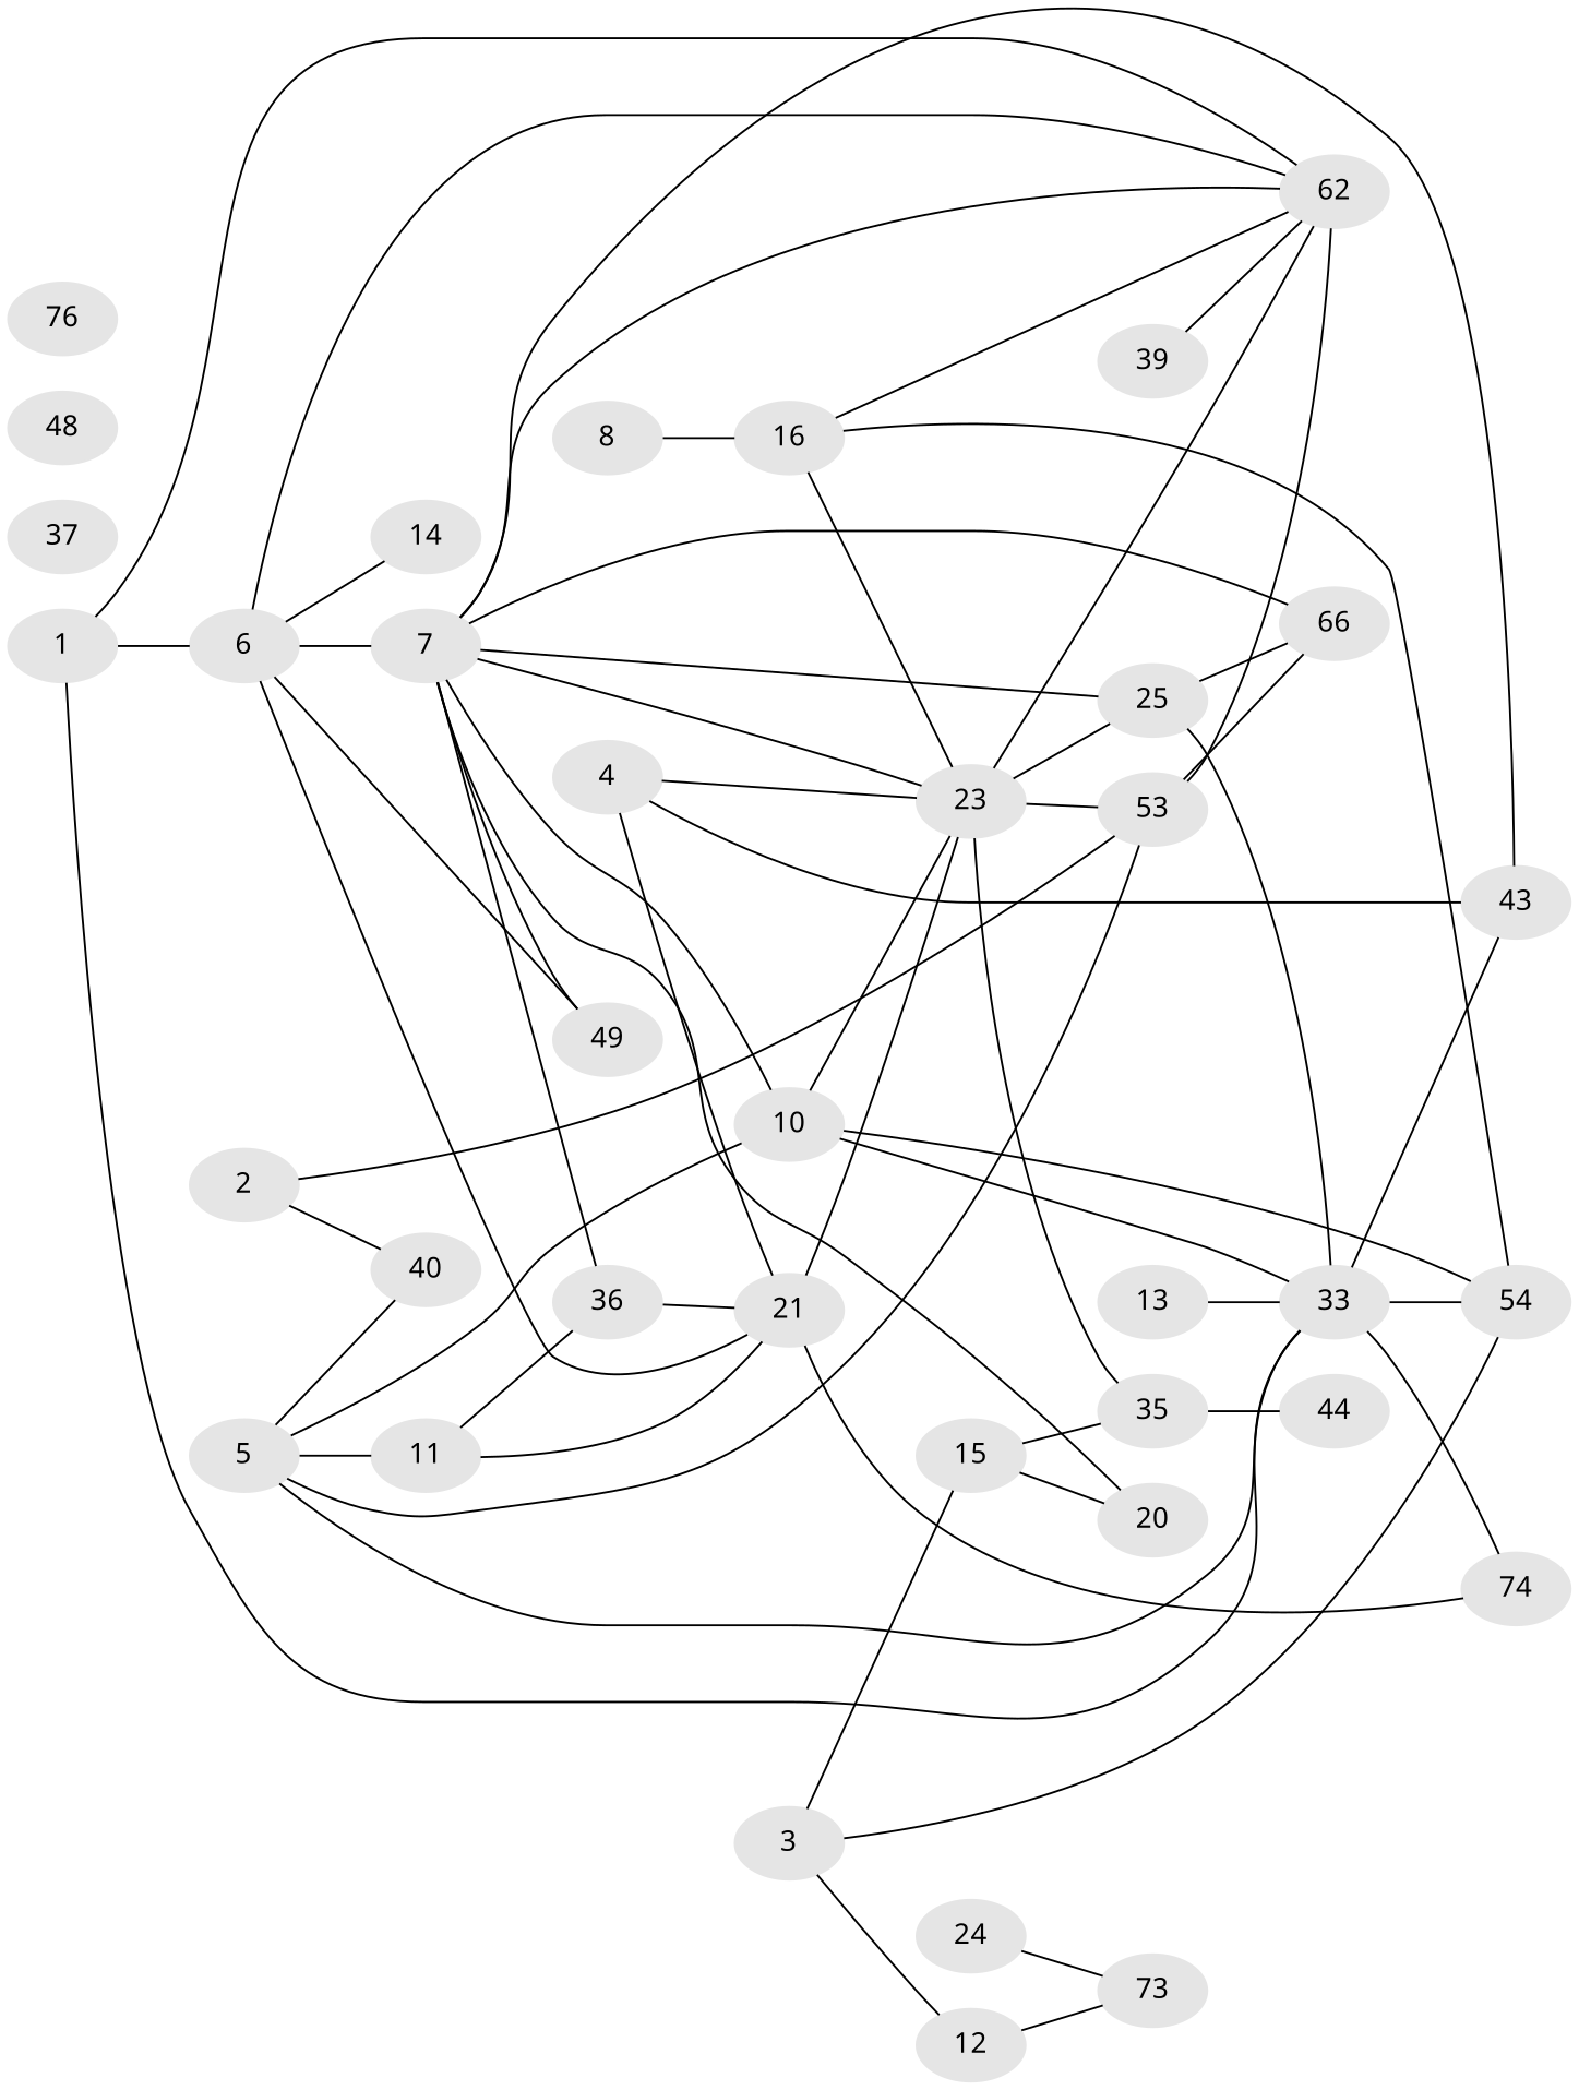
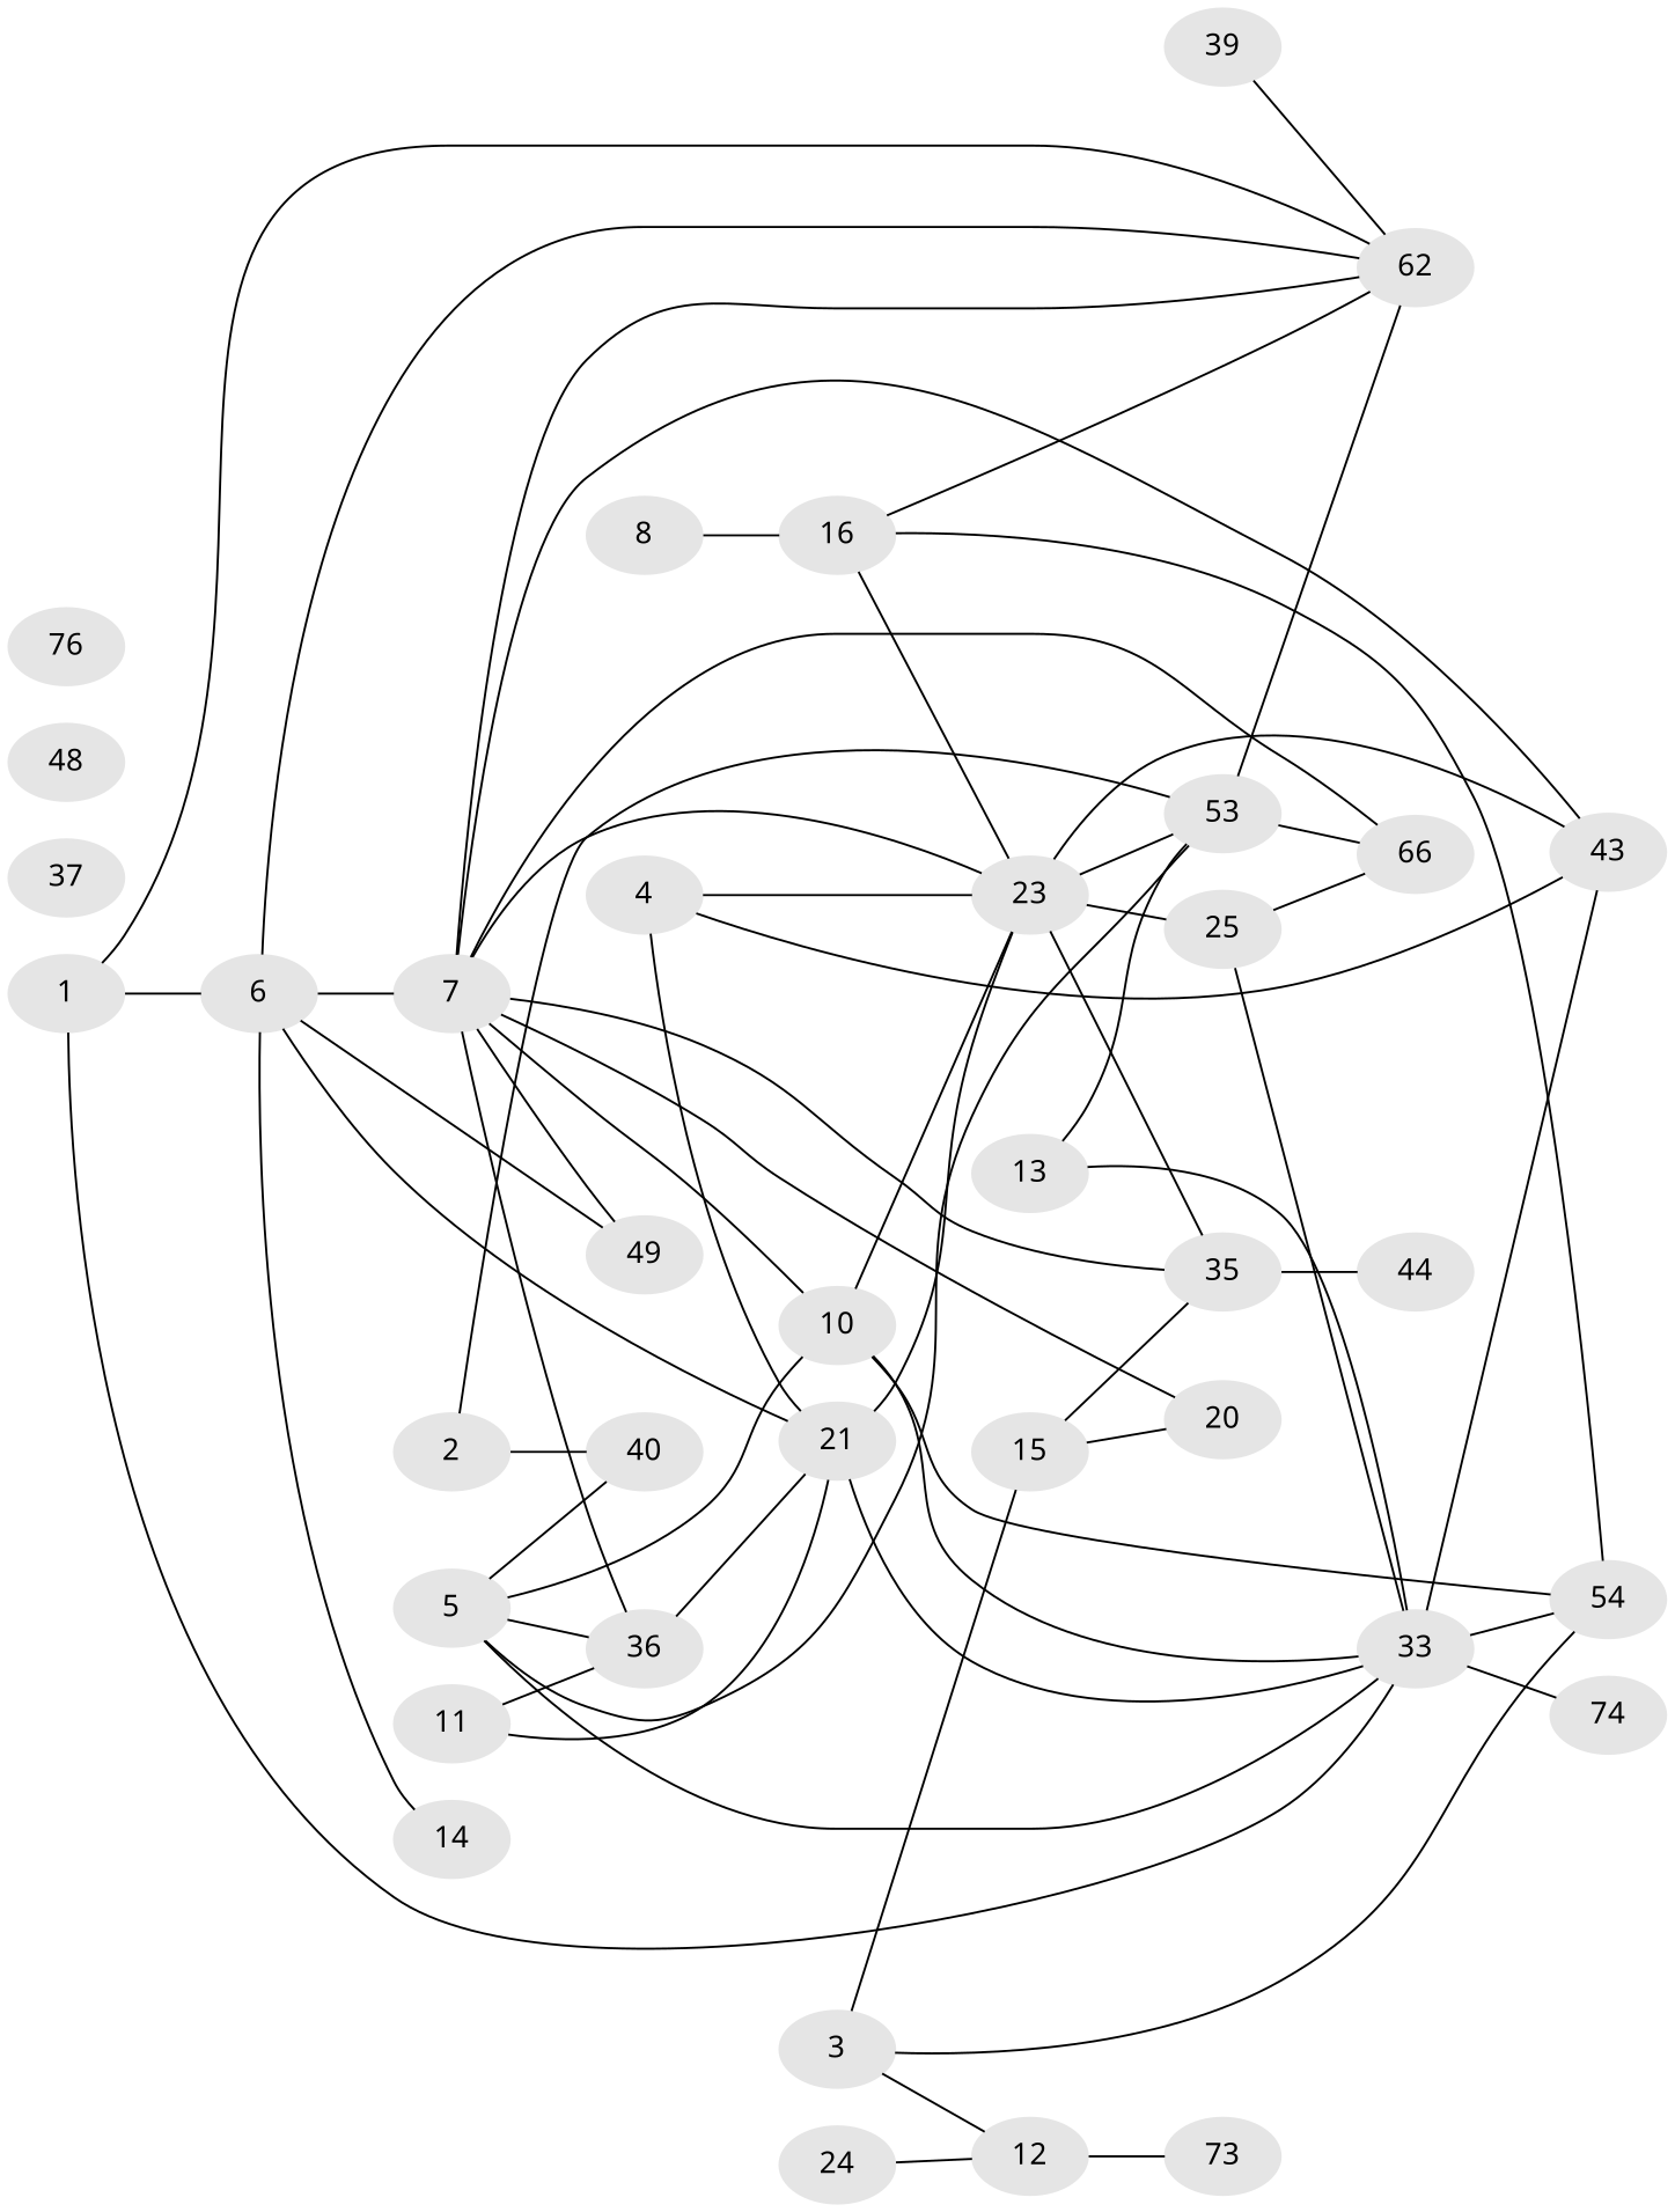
  graph {
    fontname="Noto Sans"
    rankdir=LR
    node [color=gray90 fontname="Noto Sans" style=filled]
    edge [fontname="Noto Sans"]
    1 [super="+41"]
    6 [super="+80+27+55"]
    33 [super="+70"]
    62 [super="+65"]
    21 [super="+26"]
    7 [super="+18+17+30+56"]
    14
    49
    54
    43 [super="+61"]
    74
    2
    40
    53 [super="+59"]
    66
    3 [super="+69+22"]
    12 [super="+28"]
    15 [super="+47+51"]
    73
    20 [super="+52"]
    35 [super="+42"]
    4 [super="+19+45"]
    23 [super="+68+67+32+31"]
    25
    5 [super="+46"]
    10
    36
    44
    16 [super="+29"]
    8
    11 [super="+57+34"]
    13
    24
    37
    39
    48
    76
    1 -- 6
    1 -- 33
    1 -- 62
    6 -- 62 [weight=2]
    6 -- 21
    6 -- 7 [weight=2]
    6 -- 14
    6 -- 49
    33 -- 54
    33 -- 43
    33 -- 74
-   21 -- 74
+   21 -- 33
    21 -- 23 [weight=2]
    7 -- 62 [weight=2]
    7 -- 49
    7 -- 43
    7 -- 66 [weight=2]
    7 -- 20
-   7 -- 25
+   7 -- 35
    7 -- 23
    7 -- 10
    7 -- 36 [weight=2]
    2 -- 40
    2 -- 53
    53 -- 62
    53 -- 66
    3 -- 54 [weight=2]
    3 -- 12
    3 -- 15
    12 -- 73
    15 -- 20
    15 -- 35
    35 -- 44
    4 -- 21
    4 -- 43
    4 -- 23
-   23 -- 62
+   23 -- 43
    23 -- 53
    23 -- 35
    23 -- 25
    25 -- 33
    25 -- 66
    5 -- 33
    5 -- 40
    5 -- 53
    5 -- 10
-   5 -- 11
+   5 -- 36
    10 -- 33
    10 -- 54
    10 -- 23
    36 -- 21
    16 -- 62
    16 -- 54
    16 -- 23
    8 -- 16
    11 -- 21
    11 -- 36
    13 -- 33
-   24 -- 73
+   13 -- 53
+   24 -- 12
    39 -- 62
  }
